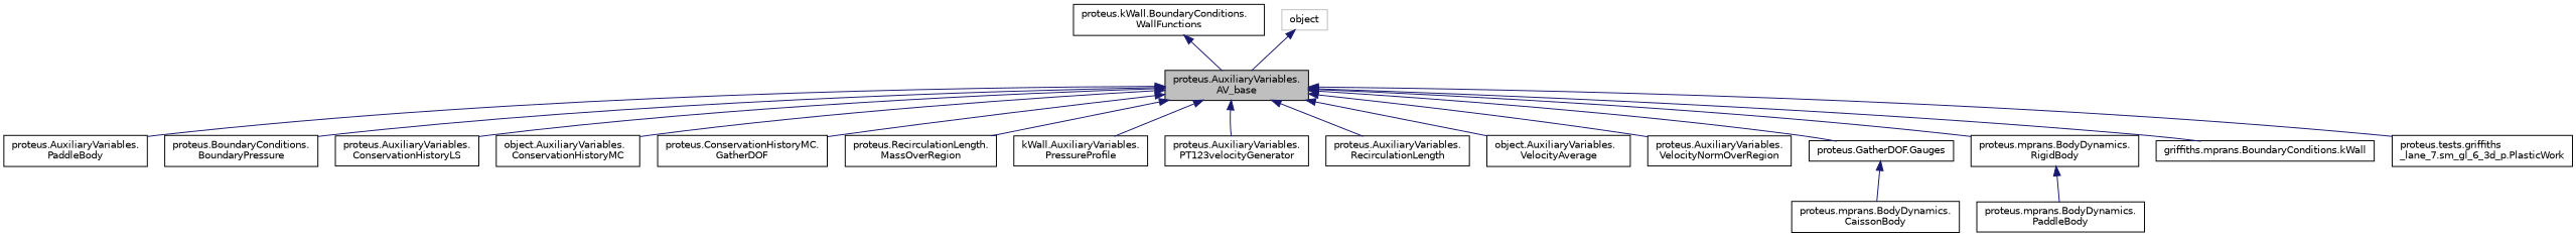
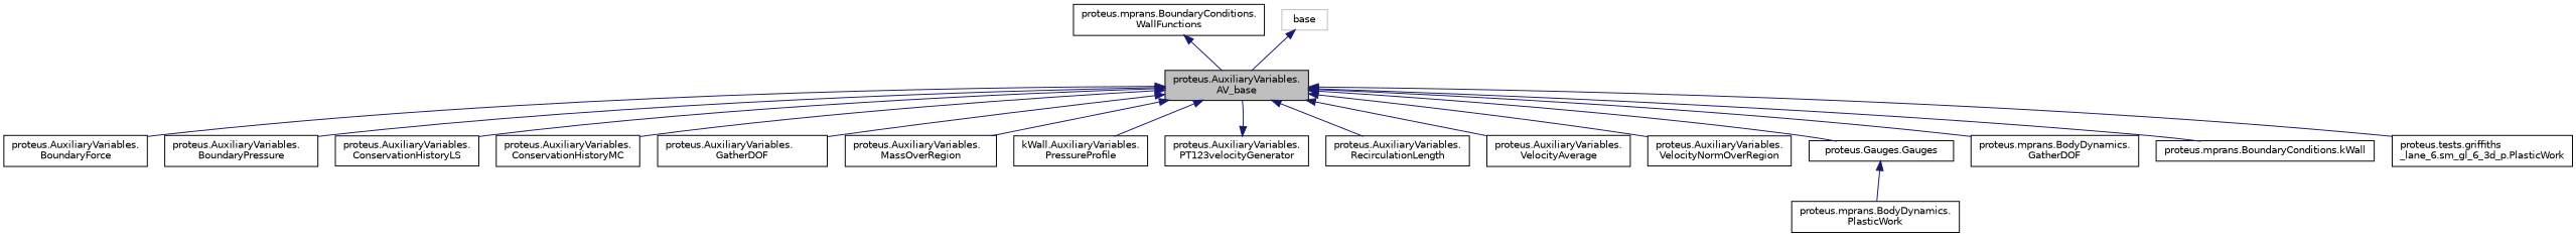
  digraph {
    rankdir=TB
    node [color=black fillcolor=white fontname=Helvetica fontsize=10 shape=record style=filled]
    edge [color=midnightblue dir=back fontname=Helvetica fontsize=10 labelfontname=Helvetica labelfontsize=10 style=solid]
    n1 [fillcolor=grey75 fontcolor=black height=0.2 label="proteus.AuxiliaryVariables.\lAV_base" width=0.4]
-   n2 [height=0.2 label="proteus.AuxiliaryVariables.\lPaddleBody" width=0.4]
-   n3 [height=0.2 label="proteus.BoundaryConditions.\lBoundaryPressure" width=0.4]
+   n2 [height=0.2 label="proteus.AuxiliaryVariables.\lBoundaryForce" width=0.4]
+   n3 [height=0.2 label="proteus.AuxiliaryVariables.\lBoundaryPressure" width=0.4]
    n4 [height=0.2 label="proteus.AuxiliaryVariables.\lConservationHistoryLS" width=0.4]
-   n5 [height=0.2 label="object.AuxiliaryVariables.\lConservationHistoryMC" width=0.4]
-   n6 [height=0.2 label="proteus.ConservationHistoryMC.\lGatherDOF" width=0.4]
-   n7 [height=0.2 label="proteus.RecirculationLength.\lMassOverRegion" width=0.4]
+   n5 [height=0.2 label="proteus.AuxiliaryVariables.\lConservationHistoryMC" width=0.4]
+   n6 [height=0.2 label="proteus.AuxiliaryVariables.\lGatherDOF" width=0.4]
+   n7 [height=0.2 label="proteus.AuxiliaryVariables.\lMassOverRegion" width=0.4]
    n8 [height=0.2 label="kWall.AuxiliaryVariables.\lPressureProfile" width=0.4]
    n9 [height=0.2 label="proteus.AuxiliaryVariables.\lPT123velocityGenerator" width=0.4]
    n10 [height=0.2 label="proteus.AuxiliaryVariables.\lRecirculationLength" width=0.4]
-   n11 [height=0.2 label="object.AuxiliaryVariables.\lVelocityAverage" width=0.4]
+   n11 [height=0.2 label="proteus.AuxiliaryVariables.\lVelocityAverage" width=0.4]
    n12 [height=0.2 label="proteus.AuxiliaryVariables.\lVelocityNormOverRegion" width=0.4]
-   n13 [height=0.2 label="proteus.GatherDOF.Gauges" width=0.4]
-   n14 [height=0.2 label="proteus.mprans.BodyDynamics.\lRigidBody" width=0.4]
-   n15 [height=0.2 label="griffiths.mprans.BoundaryConditions.kWall" width=0.4]
-   n16 [height=0.2 label="proteus.tests.griffiths\l_lane_7.sm_gl_6_3d_p.PlasticWork" width=0.4]
-   n17 [height=0.2 label="proteus.mprans.BodyDynamics.\lCaissonBody" width=0.4]
-   n18 [height=0.2 label="proteus.mprans.BodyDynamics.\lPaddleBody" width=0.4]
-   n19 [height=0.2 label="proteus.kWall.BoundaryConditions.\lWallFunctions" width=0.4]
-   n20 [color=grey75 height=0.2 label=object width=0.4]
+   n13 [height=0.2 label="proteus.Gauges.Gauges" width=0.4]
+   n14 [height=0.2 label="proteus.mprans.BodyDynamics.\lGatherDOF" width=0.4]
+   n15 [height=0.2 label="proteus.mprans.BoundaryConditions.kWall" width=0.4]
+   n16 [height=0.2 label="proteus.tests.griffiths\l_lane_6.sm_gl_6_3d_p.PlasticWork" width=0.4]
+   n17 [height=0.2 label="proteus.mprans.BodyDynamics.\lPlasticWork" width=0.4]
+   n19 [height=0.2 label="proteus.mprans.BoundaryConditions.\lWallFunctions" width=0.4]
+   n20 [color=grey75 height=0.2 label=base width=0.4]
    n1 -> n2
    n1 -> n3
    n1 -> n4
    n1 -> n5
    n1 -> n6
    n1 -> n7
    n1 -> n8
-   n1 -> n9
+   n9 -> n1
    n1 -> n10
    n1 -> n11
    n1 -> n12
    n1 -> n13
    n1 -> n14
    n1 -> n15
    n1 -> n16
    n13 -> n17
-   n14 -> n18
    n19 -> n1
    n20 -> n1
  }
